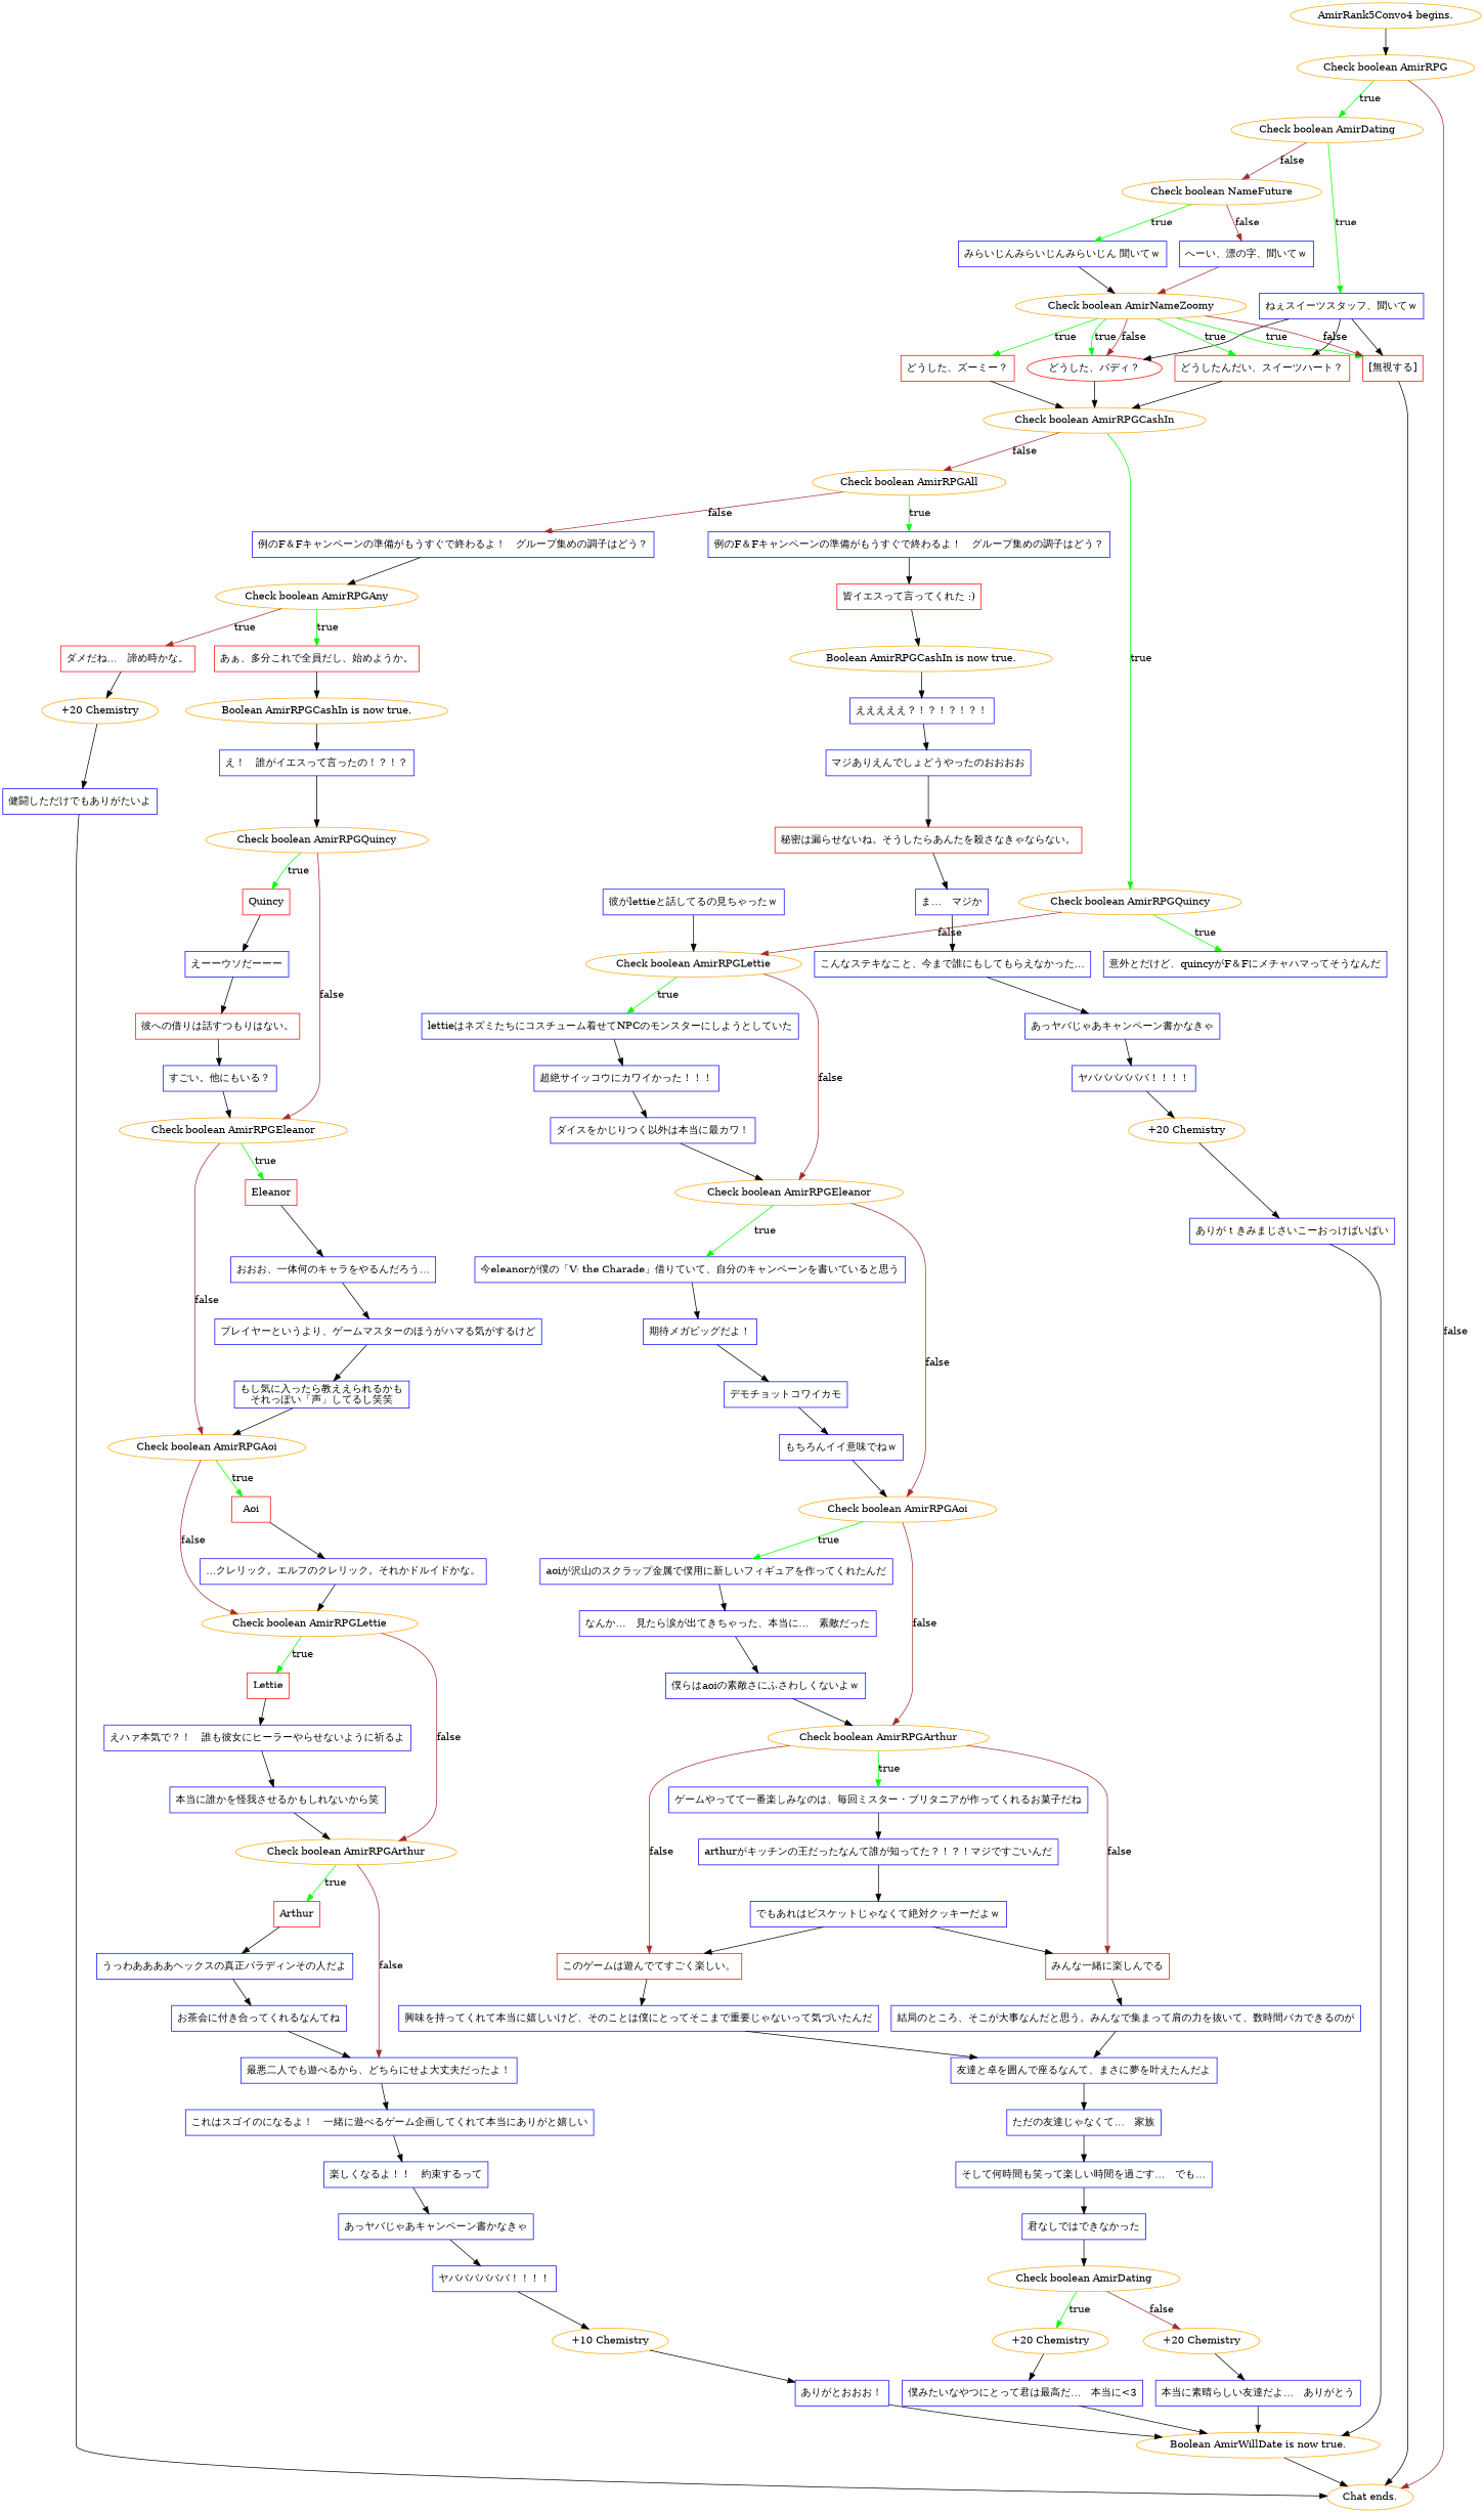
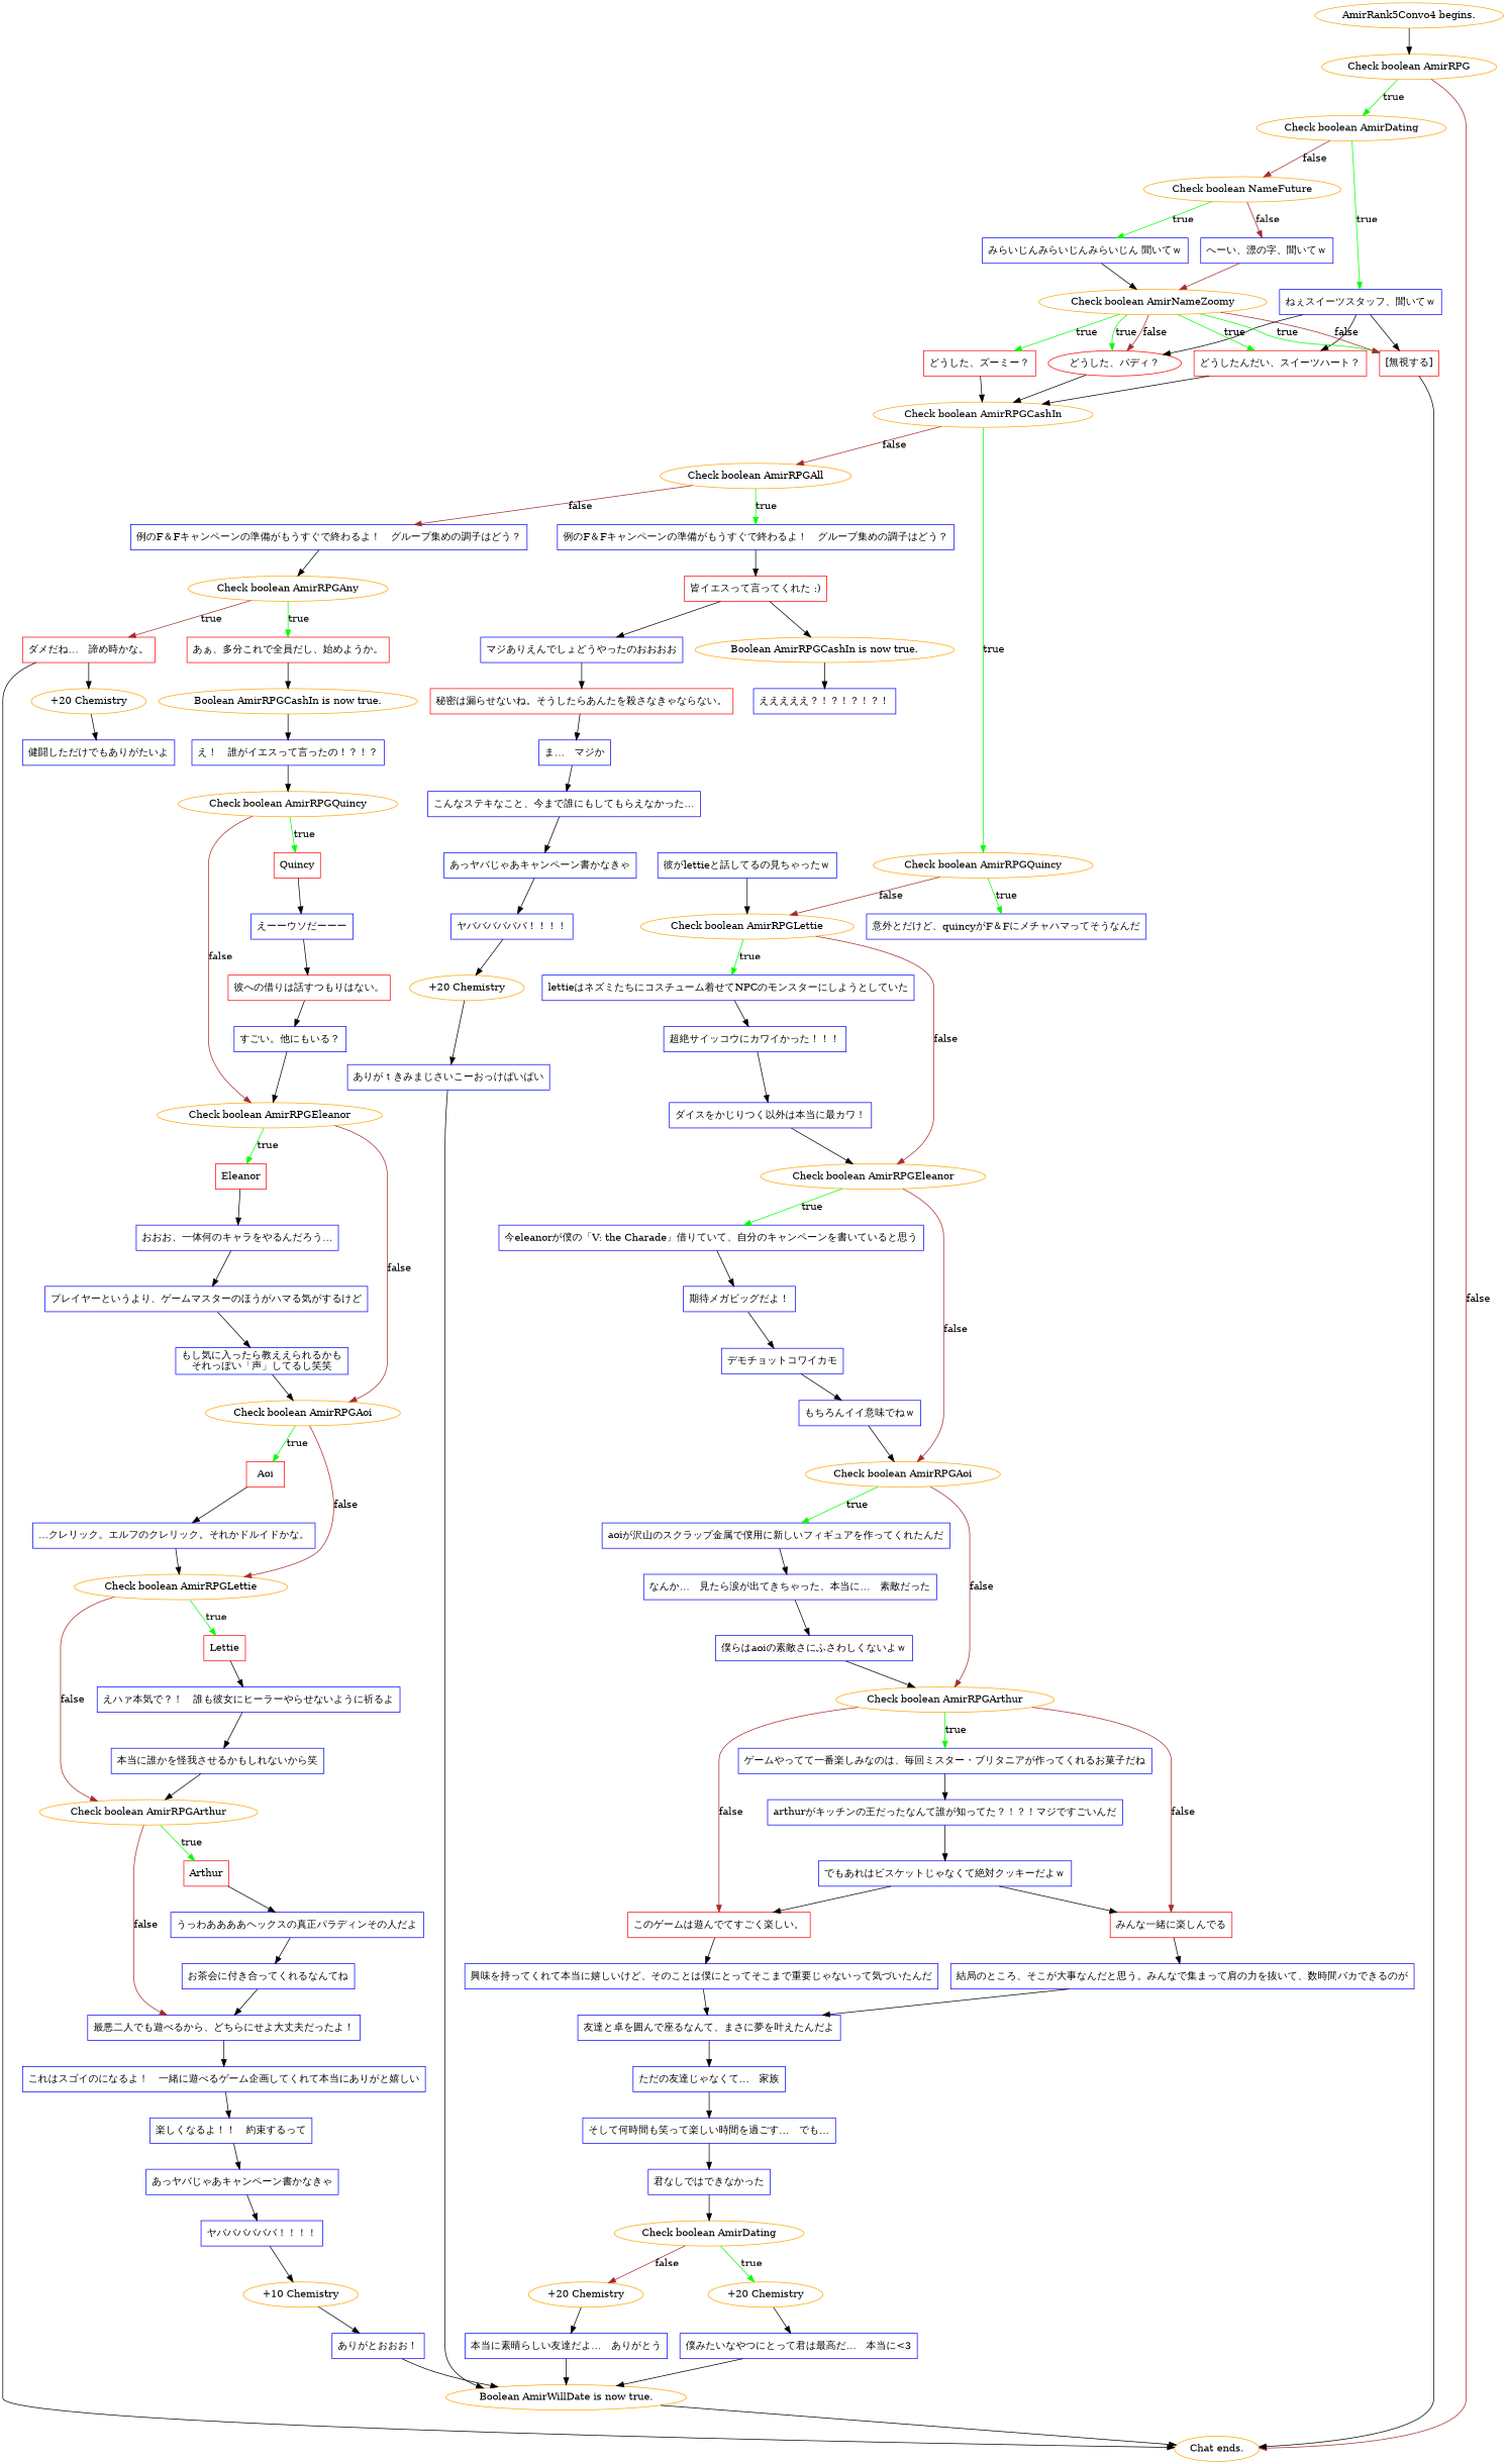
  digraph {
    node [color=blue shape=box]
    "AmirRank5Convo4 begins." [color=orange shape=""]
    n2 [color=orange label="Check boolean AmirRPG" shape=""]
    n3 [color=orange label="Check boolean AmirDating" shape=""]
    "Chat ends." [color=orange shape=""]
    n5 [label="ねぇスイーツスタッフ、聞いてｗ"]
    n6 [color=orange label="Check boolean NameFuture" shape=""]
    n7 [color=red label="どうしたんだい、スイーツハート？"]
    n8 [color=red label="どうした、バディ？" shape=ellipse]
    n9 [color=red label="[無視する]"]
    n10 [label="みらいじんみらいじんみらいじん 聞いてｗ"]
    n11 [label="へーい、漂の字、聞いてｗ"]
    n12 [color=orange label="Check boolean AmirRPGCashIn" shape=""]
    n13 [color=orange label="Check boolean AmirNameZoomy" shape=""]
    n14 [color=orange label="Check boolean AmirRPGQuincy" shape=""]
    n15 [color=orange label="Check boolean AmirRPGAll" shape=""]
    n16 [color=red label="どうした、ズーミー？"]
    n17 [label="意外とだけど、quincyがF＆Fにメチャハマってそうなんだ"]
    n18 [color=orange label="Check boolean AmirRPGLettie" shape=""]
    n19 [label="例のF＆Fキャンペーンの準備がもうすぐで終わるよ！　グループ集めの調子はどう？"]
    n20 [label="例のF＆Fキャンペーンの準備がもうすぐで終わるよ！　グループ集めの調子はどう？"]
    n21 [label="lettieはネズミたちにコスチューム着せてNPCのモンスターにしようとしていた"]
    n22 [color=orange label="Check boolean AmirRPGEleanor" shape=""]
    n23 [color=red label="皆イエスって言ってくれた :)"]
    n24 [color=orange label="Check boolean AmirRPGAny" shape=""]
    n25 [label="彼がlettieと話してるの見ちゃったｗ"]
    n26 [label="超絶サイッコウにカワイかった！！！"]
    n27 [label="今eleanorが僕の「V: the Charade」借りていて、自分のキャンペーンを書いていると思う"]
    n28 [color=orange label="Check boolean AmirRPGAoi" shape=""]
    n29 [color=orange label="Boolean AmirRPGCashIn is now true." shape=""]
    n30 [color=red label="あぁ、多分これで全員だし、始めようか。"]
    n31 [color=red label="ダメだね…　諦め時かな。"]
    n32 [label="ダイスをかじりつく以外は本当に最カワ！"]
    n33 [label="期待メガビッグだよ！"]
    n34 [label="aoiが沢山のスクラップ金属で僕用に新しいフィギュアを作ってくれたんだ"]
    n35 [color=orange label="Check boolean AmirRPGArthur" shape=""]
    n36 [label="えええええ？！？！？！？！"]
    n37 [color=orange label="Boolean AmirRPGCashIn is now true." shape=""]
    n38 [color=orange label="+20 Chemistry" shape=""]
    n39 [label="デモチョットコワイカモ"]
    n40 [label="なんか…　見たら涙が出てきちゃった、本当に…　素敵だった"]
    n41 [label="ゲームやってて一番楽しみなのは、毎回ミスター・ブリタニアが作ってくれるお菓子だね"]
    n42 [color=red label="このゲームは遊んでてすごく楽しい。"]
    n43 [color=red label="みんな一緒に楽しんでる"]
    n44 [label="マジありえんでしょどうやったのおおおお"]
    n45 [label="え！　誰がイエスって言ったの！？！？"]
    n46 [label="健闘しただけでもありがたいよ"]
    n47 [label="もちろんイイ意味でねｗ"]
    n48 [label="僕らはaoiの素敵さにふさわしくないよｗ"]
    n49 [label="arthurがキッチンの王だったなんて誰が知ってた？！？！マジですごいんだ"]
    n50 [label="興味を持ってくれて本当に嬉しいけど、そのことは僕にとってそこまで重要じゃないって気づいたんだ"]
    n51 [label="結局のところ、そこが大事なんだと思う。みんなで集まって肩の力を抜いて、数時間バカできるのが"]
    n52 [color=red label="秘密は漏らせないね。そうしたらあんたを殺さなきゃならない。"]
    n53 [color=orange label="Check boolean AmirRPGQuincy" shape=""]
    n54 [label="でもあれはビスケットじゃなくて絶対クッキーだよｗ"]
    n55 [label="友達と卓を囲んで座るなんて、まさに夢を叶えたんだよ"]
    n56 [label="ま…　マジか"]
    n57 [color=red label=Quincy]
    n58 [color=orange label="Check boolean AmirRPGEleanor" shape=""]
    n59 [label="ただの友達じゃなくて…　家族"]
    n60 [label="こんなステキなこと、今まで誰にもしてもらえなかった…"]
    n61 [label="えーーウソだーーー"]
    n62 [color=red label=Eleanor]
    n63 [color=orange label="Check boolean AmirRPGAoi" shape=""]
    n64 [label="そして何時間も笑って楽しい時間を過ごす…　でも…"]
    n65 [label="あっヤバじゃあキャンペーン書かなきゃ"]
    n66 [color=red label="彼への借りは話すつもりはない。"]
    n67 [label="おおお、一体何のキャラをやるんだろう…"]
    n68 [color=red label=Aoi]
    n69 [color=orange label="Check boolean AmirRPGLettie" shape=""]
    n70 [label="君なしではできなかった"]
    n71 [label="ヤババババババ！！！！"]
    n72 [label="すごい。他にもいる？"]
    n73 [label="プレイヤーというより、ゲームマスターのほうがハマる気がするけど"]
    n74 [label="…クレリック。エルフのクレリック。それかドルイドかな。"]
    n75 [color=red label=Lettie]
    n76 [color=orange label="Check boolean AmirRPGArthur" shape=""]
    n77 [color=orange label="Check boolean AmirDating" shape=""]
    n78 [color=orange label="+20 Chemistry" shape=""]
    n79 [label="もし気に入ったら教ええられるかも\nそれっぽい「声」してるし笑笑"]
    n80 [label="えハァ本気で？！　誰も彼女にヒーラーやらせないように祈るよ"]
    n81 [color=red label=Arthur]
    n82 [label="最悪二人でも遊べるから、どちらにせよ大丈夫だったよ！"]
    n83 [color=orange label="+20 Chemistry" shape=""]
    n84 [color=orange label="+20 Chemistry" shape=""]
    n85 [label="ありがｔきみまじさいこーおっけばいばい"]
    n86 [label="本当に誰かを怪我させるかもしれないから笑"]
    n87 [label="うっわああああヘックスの真正パラディンその人だよ"]
    n88 [label="これはスゴイのになるよ！　一緒に遊べるゲーム企画してくれて本当にありがと嬉しい"]
    n89 [label="僕みたいなやつにとって君は最高だ…　本当に<3"]
    n90 [label="本当に素晴らしい友達だよ…　ありがとう"]
    n91 [color=orange label="Boolean AmirWillDate is now true." shape=""]
    n92 [label="お茶会に付き合ってくれるなんてね"]
    n93 [label="楽しくなるよ！！　約束するって"]
    n94 [label="あっヤバじゃあキャンペーン書かなきゃ"]
    n95 [label="ヤババババババ！！！！"]
    n96 [color=orange label="+10 Chemistry" shape=""]
    n97 [label="ありがとおおお！"]
    "AmirRank5Convo4 begins." -> n2
    n2 -> n3 [color=green label=true]
    n2 -> "Chat ends." [color=brown label=false]
    n3 -> n5 [color=green label=true]
    n3 -> n6 [color=brown label=false]
    n5 -> n7
    n5 -> n8
    n5 -> n9
    n6 -> n10 [color=green label=true]
    n6 -> n11 [color=brown label=false]
    n7 -> n12
    n8 -> n12
    n9 -> "Chat ends."
    n10 -> n13
    n11 -> n13 [color=brown]
    n12 -> n14 [color=green label=true]
    n12 -> n15 [color=brown label=false]
    n13 -> n7 [color=green label=true]
    n13 -> n8 [color=green label=true]
    n13 -> n8 [color=brown label=false]
    n13 -> n9 [color=green label=true]
    n13 -> n9 [color=brown label=false]
    n13 -> n16 [color=green label=true]
    n14 -> n17 [color=green label=true]
    n14 -> n18 [color=brown label=false]
    n15 -> n19 [color=green label=true]
    n15 -> n20 [color=brown label=false]
    n16 -> n12
    n18 -> n21 [color=green label=true]
    n18 -> n22 [color=brown label=false]
    n19 -> n23
    n20 -> n24
    n21 -> n26
    n22 -> n27 [color=green label=true]
    n22 -> n28 [color=brown label=false]
    n23 -> n29
    n24 -> n30 [color=green label=true]
    n24 -> n31 [color=brown label=true]
    n25 -> n18
    n26 -> n32
    n27 -> n33
    n28 -> n34 [color=green label=true]
    n28 -> n35 [color=brown label=false]
    n29 -> n36
    n30 -> n37
    n31 -> n38
    n32 -> n22
    n33 -> n39
    n34 -> n40
    n35 -> n41 [color=green label=true]
    n35 -> n42 [color=brown label=false]
    n35 -> n43 [color=brown label=false]
-   n36 -> n44
+   n23 -> n44
    n37 -> n45
    n38 -> n46
    n39 -> n47
    n40 -> n48
    n41 -> n49
    n42 -> n50
    n43 -> n51
    n44 -> n52
    n45 -> n53
-   n46 -> "Chat ends."
+   n31 -> "Chat ends."
    n47 -> n28
    n48 -> n35
    n49 -> n54
    n50 -> n55
    n51 -> n55
    n52 -> n56
    n53 -> n57 [color=green label=true]
    n53 -> n58 [color=brown label=false]
    n54 -> n42
    n54 -> n43
    n55 -> n59
    n56 -> n60
    n57 -> n61
    n58 -> n62 [color=green label=true]
    n58 -> n63 [color=brown label=false]
    n59 -> n64
    n60 -> n65
    n61 -> n66
    n62 -> n67
    n63 -> n68 [color=green label=true]
    n63 -> n69 [color=brown label=false]
    n64 -> n70
    n65 -> n71
    n66 -> n72
    n67 -> n73
    n68 -> n74
    n69 -> n75 [color=green label=true]
    n69 -> n76 [color=brown label=false]
    n70 -> n77
    n71 -> n78
    n72 -> n58
    n73 -> n79
    n74 -> n69
    n75 -> n80
    n76 -> n81 [color=green label=true]
    n76 -> n82 [color=brown label=false]
    n77 -> n83 [color=green label=true]
    n77 -> n84 [color=brown label=false]
    n78 -> n85
    n79 -> n63
    n80 -> n86
    n81 -> n87
    n82 -> n88
    n83 -> n89
    n84 -> n90
    n85 -> n91
    n86 -> n76
    n87 -> n92
    n88 -> n93
    n89 -> n91
    n90 -> n91
    n91 -> "Chat ends."
    n92 -> n82
    n93 -> n94
    n94 -> n95
    n95 -> n96
    n96 -> n97
    n97 -> n91
  }
